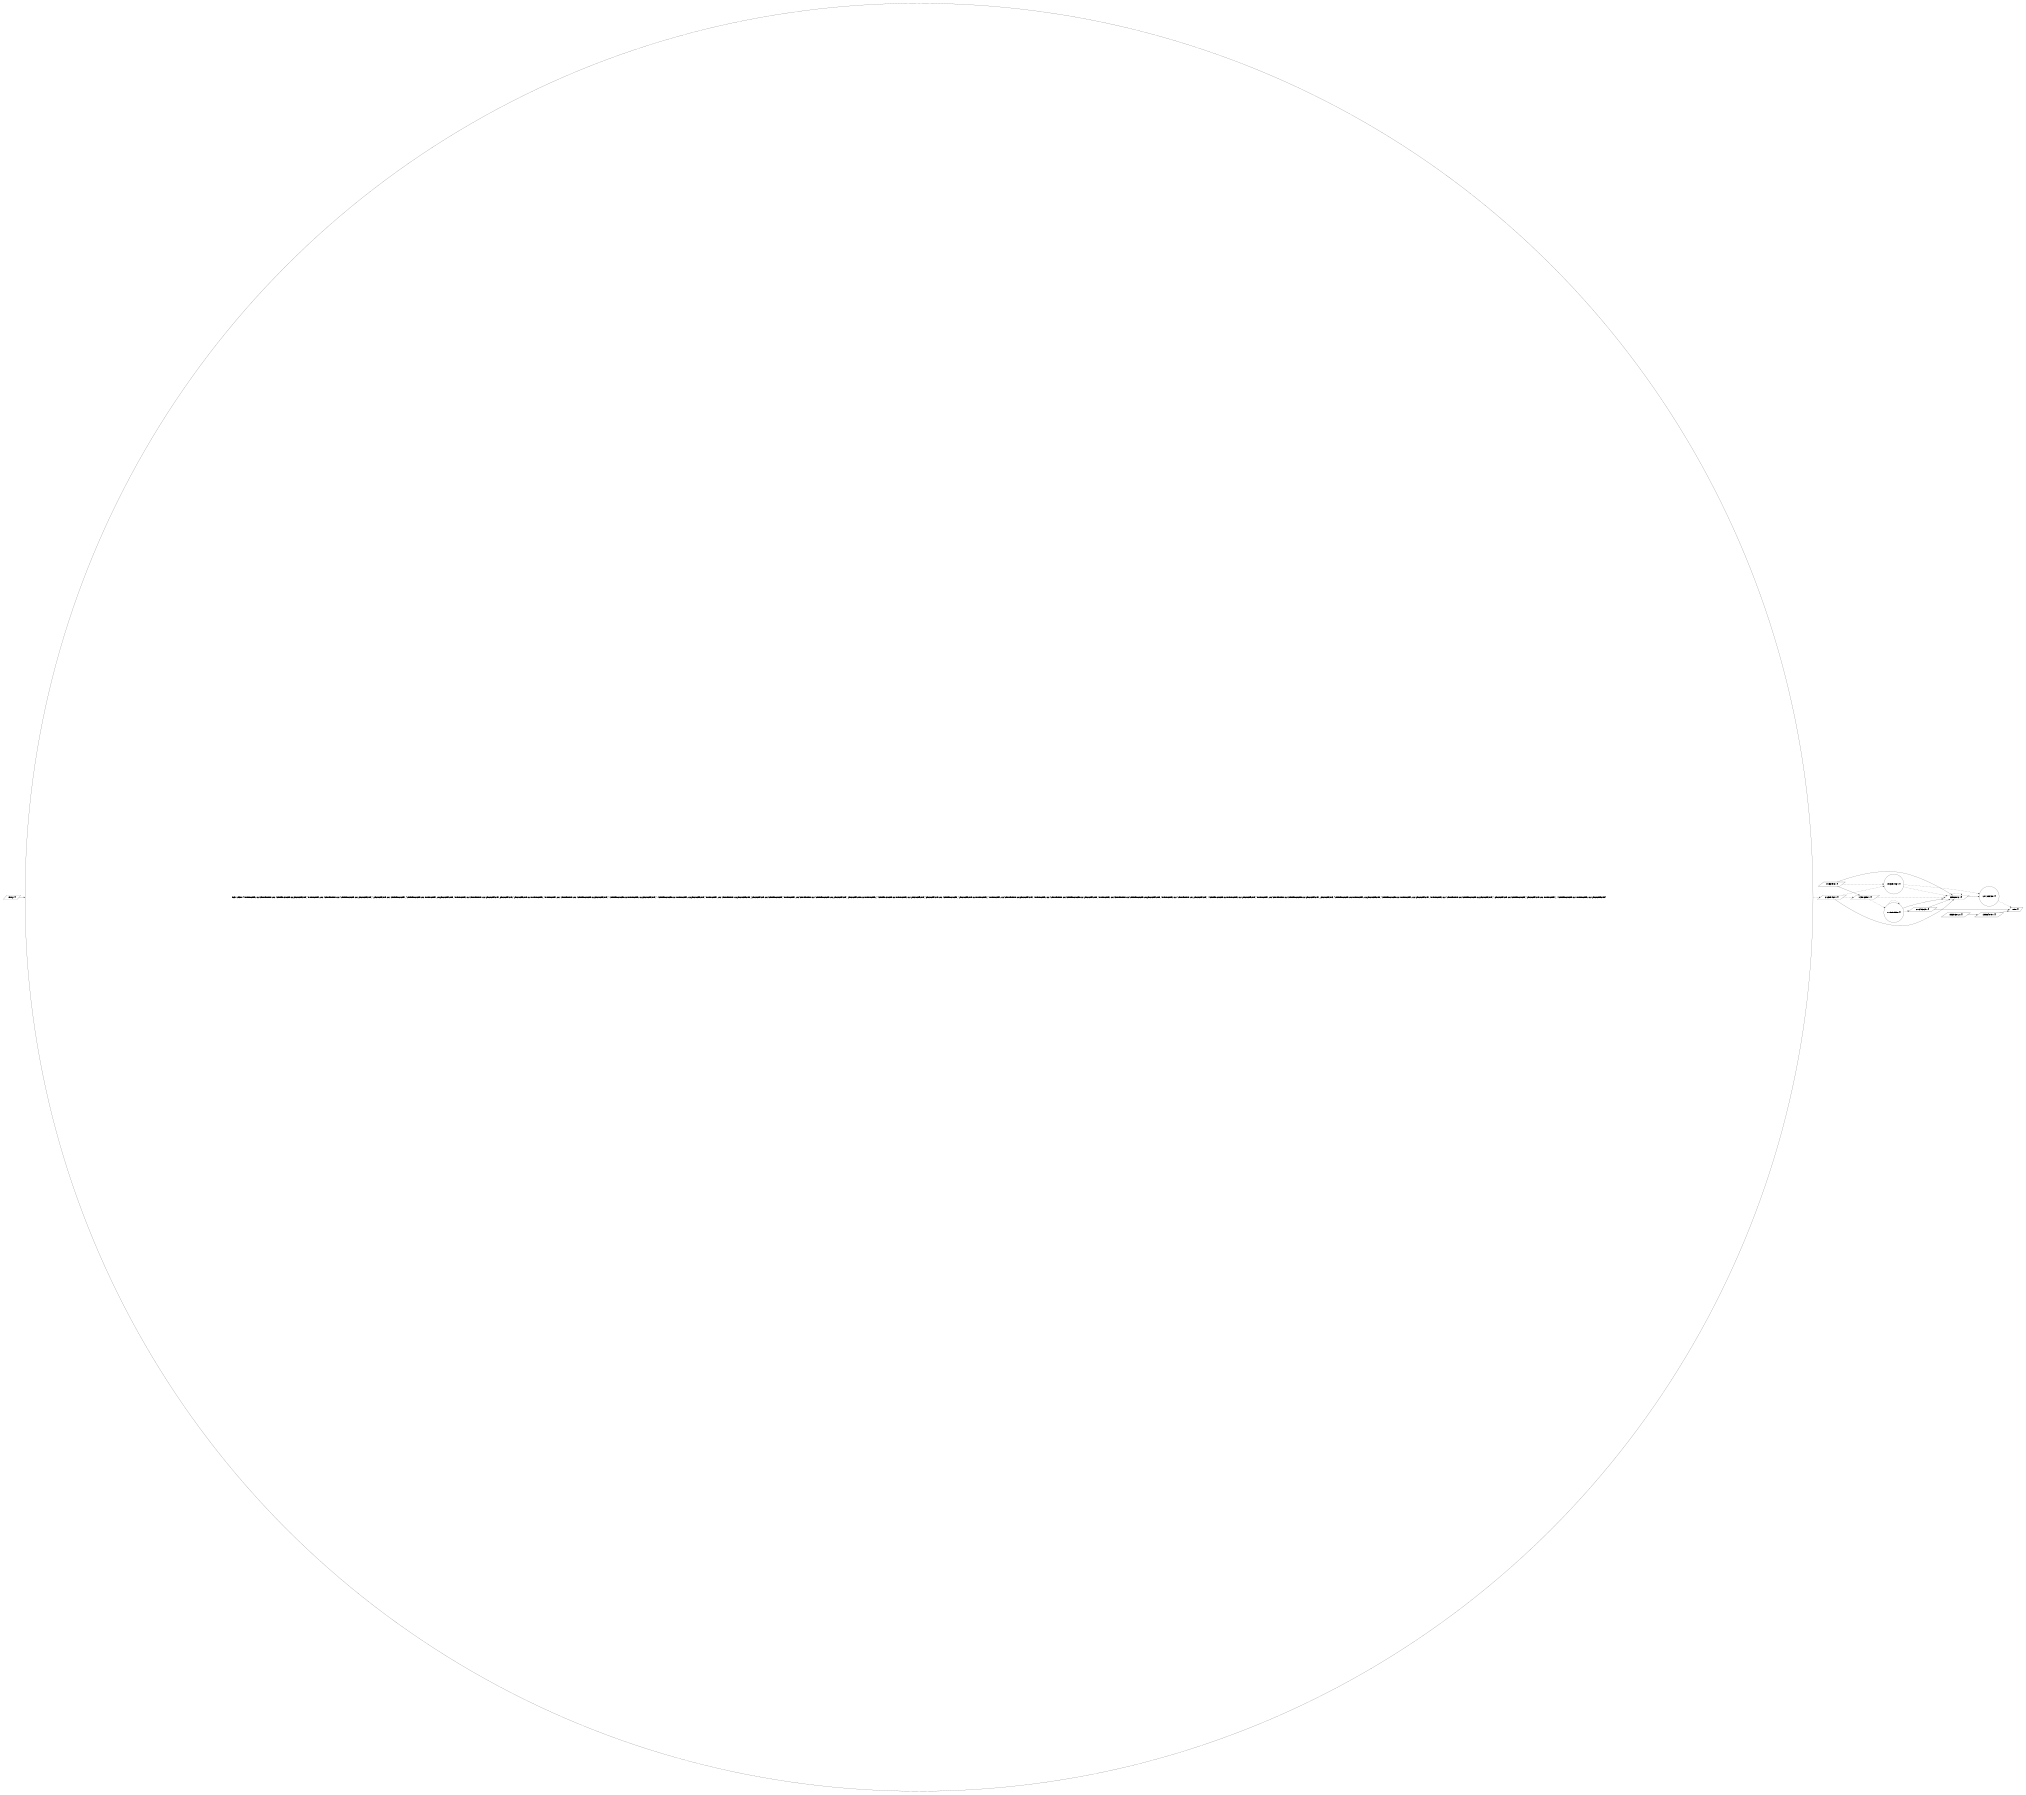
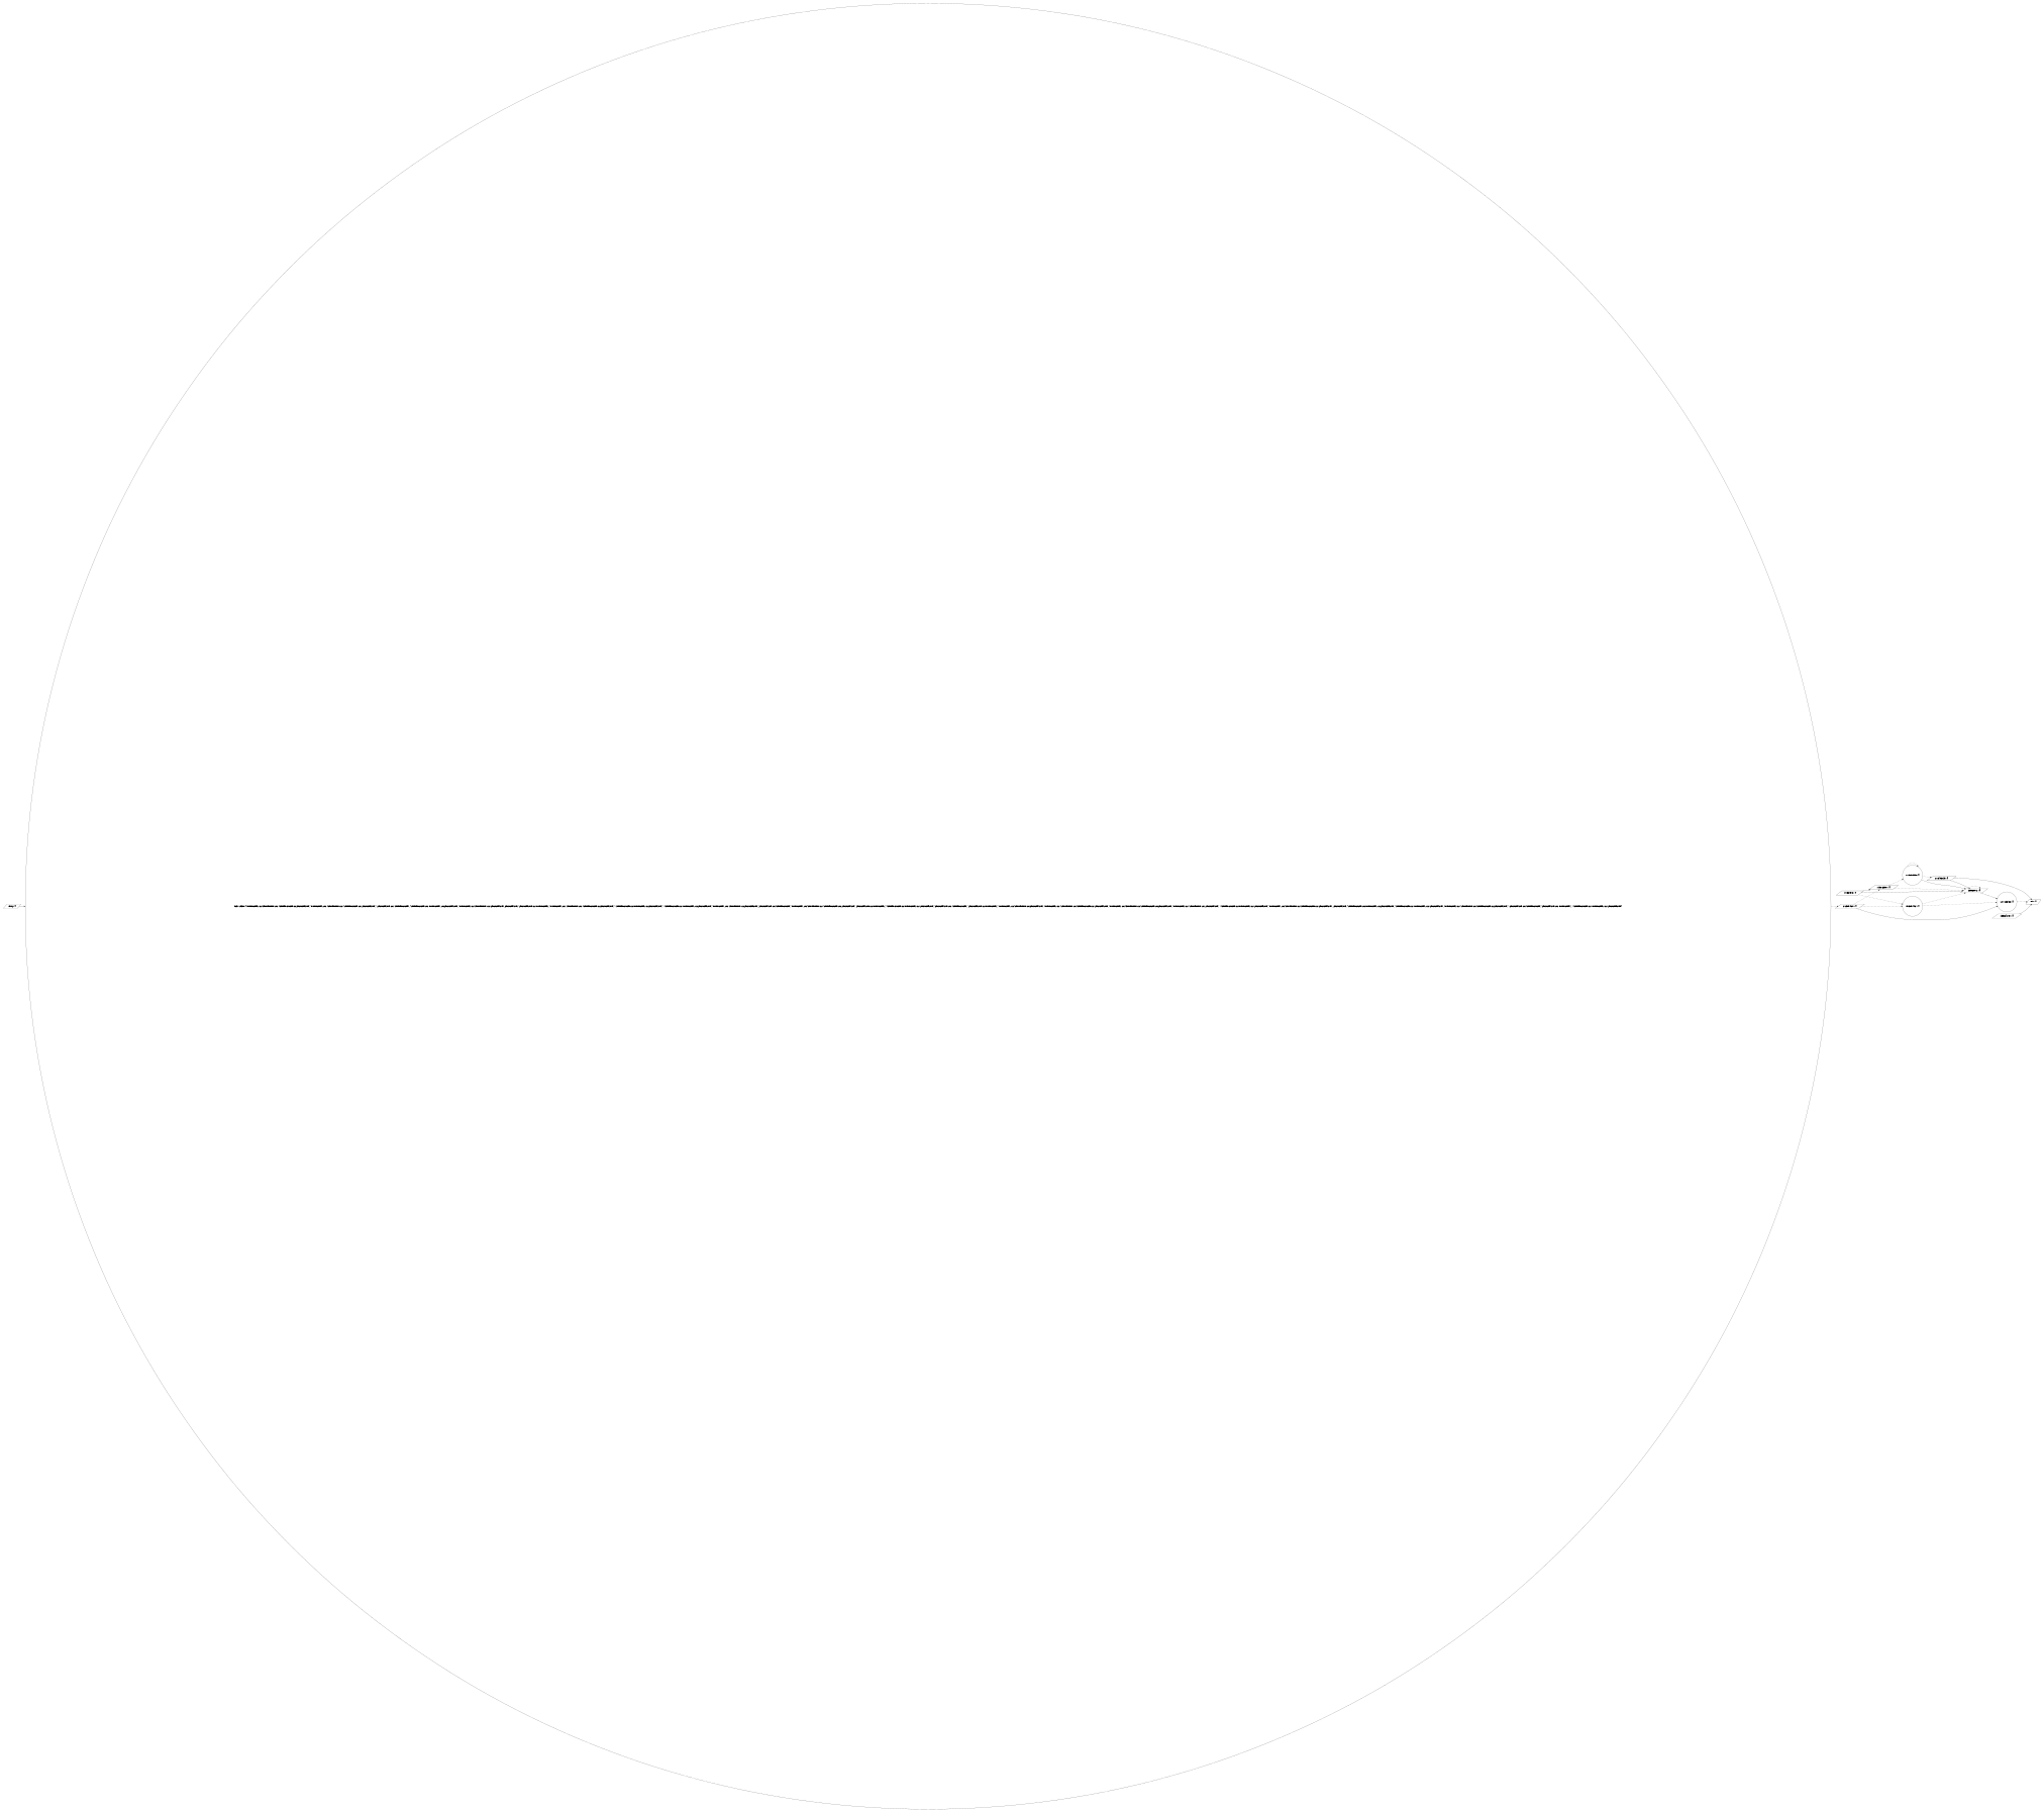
  digraph {
    rankdir=LR
    node [shape=parallelogram]
    edge [style=dashed]
    n1 [label="2113403648 - []"]
    n2 [label="exit - []"]
    n3 [label="239868072 - []"]
    n4 [label="1277283738 - []" shape=circle]
    n5 [label="1735163907 - []"]
    n6 [label="1715898599 - []" shape=circle]
    n7 [label="241534978 - []"]
    n8 [label="1913054467 - []" shape=circle]
    n9 [label="entry - []"]
    n10 [label="923112938 - [(DUPLICATES && SEQUENTIAL && !SHAREDCACHE && JECACHESIZE), (DUPLICATES && !SEQUENTIAL && !SHAREDCACHE && !JECACHESIZE), (!JECACHESIZE && !SHAREDCACHE), (SHAREDCACHE && !DUPLICATES && JECACHESIZE), (DUPLICATES && SEQUENTIAL && !JECACHESIZE), JECACHESIZE, (!JECACHESIZE && !DUPLICATES), (DUPLICATES && !SEQUENTIAL && !SHAREDCACHE && JECACHESIZE), (!SHAREDCACHE && DUPLICATES && JECACHESIZE), (!SHAREDCACHE && !DUPLICATES && JECACHESIZE), (DUPLICATES && !SEQUENTIAL && JECACHESIZE), (JECACHESIZE && SHAREDCACHE), (DUPLICATES && SEQUENTIAL && !SHAREDCACHE && !JECACHESIZE), (JECACHESIZE && DUPLICATES), (SHAREDCACHE && DUPLICATES && !JECACHESIZE), (JECACHESIZE && !SHAREDCACHE), (!JECACHESIZE && DUPLICATES), (DUPLICATES && SEQUENTIAL && JECACHESIZE), (DUPLICATES && !SEQUENTIAL && SHAREDCACHE && !JECACHESIZE), (DUPLICATES && SEQUENTIAL && SHAREDCACHE && JECACHESIZE), (DUPLICATES && !SEQUENTIAL && !JECACHESIZE), (!SHAREDCACHE && DUPLICATES && !JECACHESIZE), (DUPLICATES && SEQUENTIAL && SHAREDCACHE && !JECACHESIZE), !JECACHESIZE, (SHAREDCACHE && DUPLICATES && JECACHESIZE), (SHAREDCACHE && !DUPLICATES && !JECACHESIZE), (DUPLICATES && !SEQUENTIAL && SHAREDCACHE && JECACHESIZE), (!JECACHESIZE && SHAREDCACHE), (JECACHESIZE && !DUPLICATES), (!SHAREDCACHE && !DUPLICATES && !JECACHESIZE)]" shape=circle]
    n11 [label="2123894821 - []"]
-   n12 [label="1553969772 - []"]
    n13 [label="1395340797 - []"]
    n1 -> n2 [style=solid]
    n1 -> n3 [style=solid]
    n3 -> n3
    n3 -> n4 [style=solid]
    n4 -> n2
    n5 -> n3
    n5 -> n6
    n6 -> n1
    n6 -> n3 [style=solid]
    n6 -> n6
    n7 -> n3 [style=solid]
    n7 -> n5 [style=solid]
    n7 -> n8
    n8 -> n3
    n8 -> n4
    n9 -> n10 [style=solid]
    n10 -> n11
-   n11 -> n3 [style=solid]
+   n11 -> n4 [style=solid]
    n11 -> n5
    n11 -> n8
-   n12 -> n13 [style=solid]
    n13 -> n2 [style=solid]
  }
